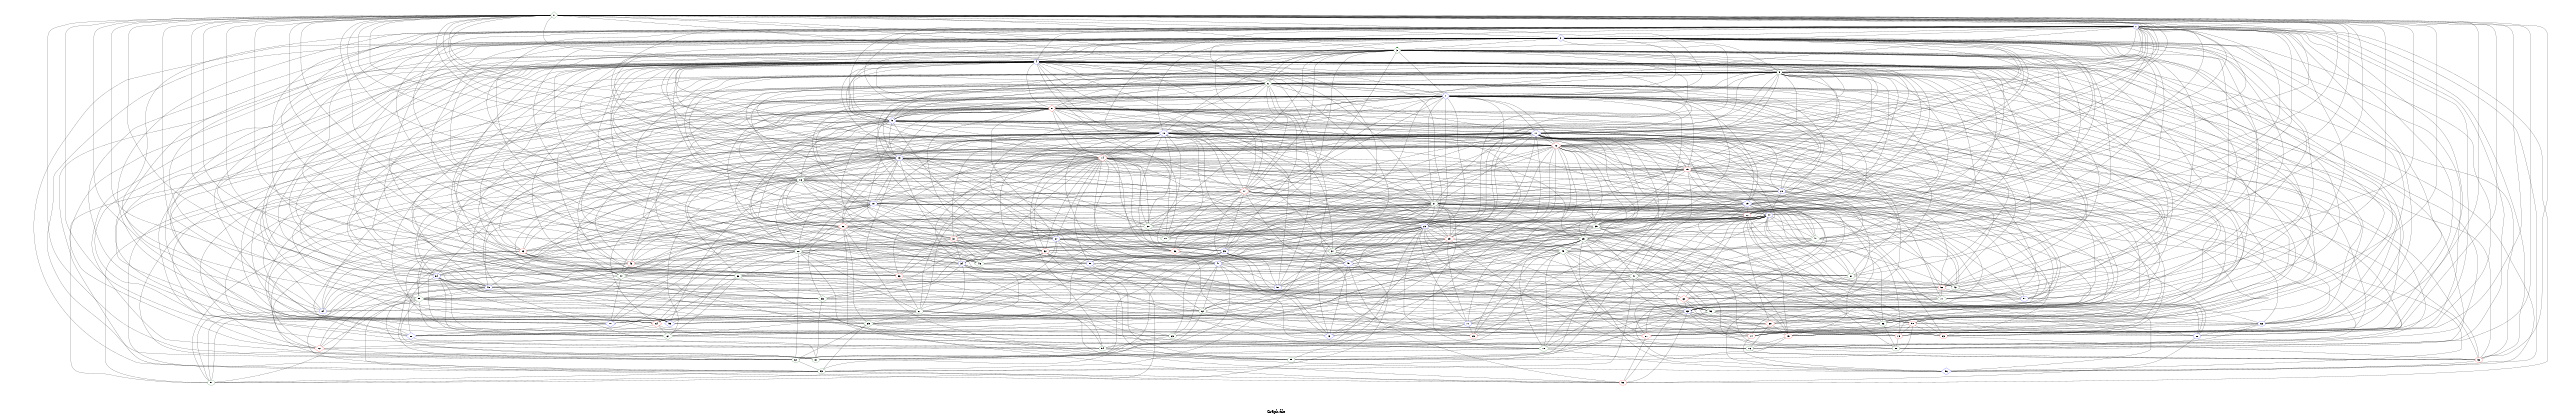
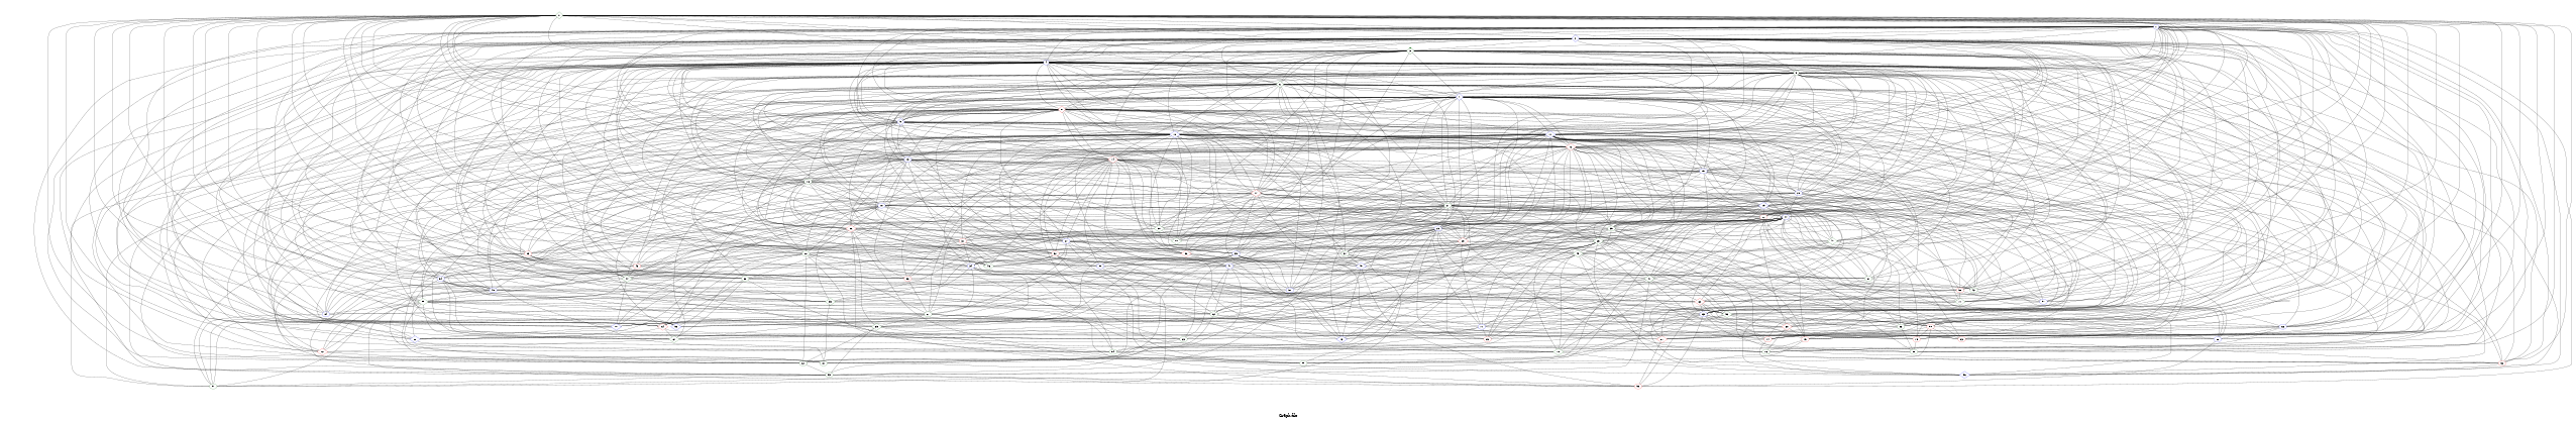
  graph {
    fontsize=24
    label="\nGraph file\n"
    splines=true
    node [color=darkgreen shape=ellipse]
    n1 [height=0.3 label=0 shape=diamond width=0.3]
    n2 [color=blue height=0.3 label=1 width=0.3]
    n3 [color=blue height=0.3 label=2 shape=diamond width=0.3]
    n4 [height=0.3 label=3 shape=diamond width=0.3]
    n5 [color=blue height=0.3 label=4 width=0.3]
    n6 [height=0.3 label=5 width=0.3]
    n7 [height=0.3 label=6 shape=diamond width=0.3]
    n8 [color=blue height=0.3 label=7 shape=diamond width=0.3]
    n9 [color=red height=0.3 label=8 shape=diamond width=0.3]
    n10 [color=blue height=0.3 label=9 shape=diamond width=0.3]
    n11 [color=blue height=0.3 label=10 shape=diamond width=0.3]
    n12 [color=blue height=0.3 label=11 shape=diamond width=0.3]
    n13 [color=red height=0.3 label=12 shape=diamond width=0.3]
    n14 [color=red height=0.3 label=14 shape=diamond width=0.3]
    n15 [height=0.3 label=16 width=0.3]
    n16 [color=red height=0.3 label=17 shape=diamond width=0.3]
    n17 [color=blue height=0.3 label=18 width=0.3]
    n18 [color=blue height=0.3 label=19 shape=diamond width=0.3]
    n19 [color=blue height=0.3 label=20 width=0.3]
    n20 [color=blue height=0.3 label=24 width=0.3]
    n21 [height=0.3 label=28 width=0.3]
    n22 [color=red height=0.3 label=29 shape=diamond width=0.3]
    n23 [height=0.3 label=30 shape=diamond width=0.3]
    n24 [color=blue height=0.3 label=34 width=0.3]
    n25 [height=0.3 label=38 width=0.3]
    n26 [color=blue height=0.3 label=39 width=0.3]
    n27 [color=red height=0.3 label=43 width=0.3]
    n28 [height=0.3 label=44 shape=diamond width=0.3]
    n29 [height=0.3 label=45 shape=diamond width=0.3]
    n30 [height=0.3 label=46 shape=diamond width=0.3]
    n31 [color=blue height=0.3 label=48 width=0.3]
    n32 [color=blue height=0.3 label=50 width=0.3]
    n33 [color=blue height=0.3 label=54 width=0.3]
    n34 [color=red height=0.3 label=60 shape=diamond width=0.3]
    n35 [height=0.3 label=65 shape=diamond width=0.3]
    n36 [color=blue height=0.3 label=66 width=0.3]
    n37 [color=red height=0.3 label=75 width=0.3]
    n38 [height=0.3 label=77 shape=diamond width=0.3]
    n39 [height=0.3 label=81 width=0.3]
    n40 [color=blue height=0.3 label=84 width=0.3]
    n41 [height=0.3 label=86 width=0.3]
    n42 [color=blue height=0.3 label=88 width=0.3]
    n43 [height=0.3 label=90 width=0.3]
    n44 [color=red height=0.3 label=92 width=0.3]
    n45 [height=0.3 label=94 width=0.3]
    n46 [color=blue height=0.3 label=13 width=0.3]
-   n47 [color=red height=0.3 label=15 width=0.3]
+   n47 [color=blue height=0.3 label=15 width=0.3]
    n48 [color=red height=0.3 label=22 width=0.3]
    n49 [height=0.3 label=25 shape=diamond width=0.3]
    n50 [color=blue height=0.3 label=27 width=0.3]
    n51 [color=red height=0.3 label=33 width=0.3]
    n52 [color=red height=0.3 label=36 shape=diamond width=0.3]
    n53 [height=0.3 label=37 width=0.3]
    n54 [color=blue height=0.3 label=49 shape=diamond width=0.3]
    n55 [color=red height=0.3 label=53 width=0.3]
    n56 [height=0.3 label=55 shape=diamond width=0.3]
    n57 [color=blue height=0.3 label=57 width=0.3]
    n58 [color=red height=0.3 label=74 width=0.3]
    n59 [color=red height=0.3 label=79 width=0.3]
    n60 [color=red height=0.3 label=87 shape=diamond width=0.3]
    n61 [color=blue height=0.3 label=95 shape=diamond width=0.3]
    n62 [color=blue height=0.3 label=96 shape=diamond width=0.3]
    n63 [color=red height=0.3 label=98 width=0.3]
    n64 [color=blue height=0.3 label=23 width=0.3]
    n65 [color=red height=0.3 label=31 width=0.3]
    n66 [height=0.3 label=35 width=0.3]
    n67 [height=0.3 label=40 shape=diamond width=0.3]
    n68 [height=0.3 label=42 width=0.3]
    n69 [color=red height=0.3 label=52 width=0.3]
    n70 [color=red height=0.3 label=64 shape=diamond width=0.3]
    n71 [color=blue height=0.3 label=70 shape=diamond width=0.3]
    n72 [color=blue height=0.3 label=71 width=0.3]
    n73 [height=0.3 label=82 width=0.3]
    n74 [color=red height=0.3 label=83 width=0.3]
    n75 [height=0.3 label=93 width=0.3]
    n76 [color=red height=0.3 label=32 width=0.3]
    n77 [height=0.3 label=56 shape=diamond width=0.3]
    n78 [color=red height=0.3 label=58 width=0.3]
    n79 [height=0.3 label=61 width=0.3]
    n80 [color=blue height=0.3 label=63 width=0.3]
    n81 [height=0.3 label=67 shape=diamond width=0.3]
    n82 [color=red height=0.3 label=72 shape=diamond width=0.3]
    n83 [height=0.3 label=78 shape=diamond width=0.3]
    n84 [height=0.3 label=85 shape=diamond width=0.3]
    n85 [height=0.3 label=21 width=0.3]
    n86 [color=blue height=0.3 label=41 width=0.3]
    n87 [height=0.3 label=62 width=0.3]
    n88 [color=red height=0.3 label=68 shape=diamond width=0.3]
    n89 [color=blue height=0.3 label=80 shape=diamond width=0.3]
    n90 [color=blue height=0.3 label=91 width=0.3]
    n91 [height=0.3 label=47 shape=diamond width=0.3]
    n92 [height=0.3 label=51 width=0.3]
    n93 [color=blue height=0.3 label=73 shape=diamond width=0.3]
    n94 [height=0.3 label=59 shape=diamond width=0.3]
    n95 [color=red height=0.3 label=26 shape=diamond width=0.3]
    n96 [color=red height=0.3 label=89 width=0.3]
    n97 [height=0.3 label=97 width=0.3]
    n98 [height=0.3 label=69 width=0.3]
    n99 [height=0.3 label=76 width=0.3]
    n100 [height=0.3 label=99 width=0.3]
    n1 -- n2
    n1 -- n3
    n1 -- n4
    n1 -- n5
    n1 -- n6
    n1 -- n7
    n1 -- n8
    n1 -- n9
    n1 -- n10
    n1 -- n11
    n1 -- n12
    n1 -- n13
    n1 -- n14
    n1 -- n15
    n1 -- n16
    n1 -- n17
    n1 -- n18
    n1 -- n19
    n1 -- n20
    n1 -- n21
    n1 -- n22
    n1 -- n23
    n1 -- n24
    n1 -- n25
    n1 -- n26
    n1 -- n27
    n1 -- n28
    n1 -- n29
    n1 -- n30
    n1 -- n31
    n1 -- n32
    n1 -- n33
    n1 -- n34
    n1 -- n35
    n1 -- n36
    n1 -- n37
    n1 -- n38
    n1 -- n39
    n1 -- n40
    n1 -- n41
    n1 -- n42
    n1 -- n43
    n1 -- n44
    n1 -- n45
    n2 -- n3
    n2 -- n4
    n2 -- n5
    n2 -- n6
    n2 -- n7
    n2 -- n8
    n2 -- n9
    n2 -- n10
    n2 -- n11
    n2 -- n12
    n2 -- n13
    n2 -- n18
    n2 -- n27
    n2 -- n30
    n2 -- n32
    n2 -- n37
    n2 -- n43
    n2 -- n44
    n2 -- n46
    n2 -- n47
    n2 -- n48
    n2 -- n49
    n2 -- n50
    n2 -- n51
    n2 -- n52
    n2 -- n53
    n2 -- n54
    n2 -- n55
    n2 -- n56
    n2 -- n57
    n2 -- n58
    n2 -- n59
    n2 -- n60
    n2 -- n61
    n2 -- n62
    n2 -- n63
    n3 -- n4
    n3 -- n5
    n3 -- n6
    n3 -- n7
    n3 -- n8
    n3 -- n9
    n3 -- n10
    n3 -- n11
    n3 -- n12
    n3 -- n13
    n3 -- n14
    n3 -- n16
    n3 -- n18
    n3 -- n19
    n3 -- n20
    n3 -- n23
    n3 -- n24
    n3 -- n29
    n3 -- n31
    n3 -- n35
    n3 -- n36
    n3 -- n38
    n3 -- n42
    n3 -- n46
    n3 -- n47
    n3 -- n49
    n3 -- n50
    n3 -- n51
    n3 -- n56
    n3 -- n57
    n3 -- n60
    n3 -- n61
    n3 -- n64
    n3 -- n65
    n3 -- n66
    n3 -- n67
    n3 -- n68
    n3 -- n69
    n3 -- n70
    n3 -- n71
    n3 -- n72
    n3 -- n73
    n3 -- n74
    n3 -- n75
    n4 -- n5
    n4 -- n6
    n4 -- n7
    n4 -- n8
    n4 -- n9
    n4 -- n10
    n4 -- n11
    n4 -- n12
    n4 -- n13
    n4 -- n14
    n4 -- n16
    n4 -- n23
    n4 -- n29
    n4 -- n32
    n4 -- n33
    n4 -- n34
    n4 -- n36
    n4 -- n46
    n4 -- n48
    n4 -- n52
    n4 -- n64
    n4 -- n66
    n4 -- n67
    n4 -- n69
    n4 -- n76
    n4 -- n77
-   n4 -- n78
    n4 -- n79
    n4 -- n80
    n4 -- n81
    n4 -- n82
    n4 -- n83
    n4 -- n84
    n5 -- n6
    n5 -- n7
    n5 -- n8
    n5 -- n9
    n5 -- n10
    n5 -- n11
    n5 -- n12
    n5 -- n14
    n5 -- n15
    n5 -- n16
    n5 -- n17
    n5 -- n18
    n5 -- n24
    n5 -- n25
    n5 -- n27
    n5 -- n28
    n5 -- n31
    n5 -- n33
    n5 -- n38
    n5 -- n39
    n5 -- n40
    n5 -- n41
    n5 -- n44
    n5 -- n45
    n5 -- n46
    n5 -- n47
    n5 -- n48
    n5 -- n50
    n5 -- n51
    n5 -- n52
    n5 -- n53
    n5 -- n54
    n5 -- n55
    n5 -- n56
    n5 -- n58
    n5 -- n60
    n5 -- n62
    n5 -- n64
    n5 -- n66
    n5 -- n68
    n5 -- n69
    n5 -- n70
    n5 -- n72
    n5 -- n75
    n5 -- n76
    n5 -- n78
    n5 -- n84
    n5 -- n85
    n5 -- n86
    n5 -- n87
    n5 -- n88
    n5 -- n89
    n5 -- n90
    n6 -- n7
    n6 -- n8
    n6 -- n9
    n6 -- n10
    n6 -- n11
    n6 -- n12
    n6 -- n13
    n6 -- n14
    n6 -- n15
    n6 -- n17
    n6 -- n18
    n6 -- n19
    n6 -- n22
    n6 -- n25
    n6 -- n31
    n6 -- n36
    n6 -- n37
    n6 -- n38
    n6 -- n43
    n6 -- n46
    n6 -- n47
    n6 -- n50
    n6 -- n55
    n6 -- n64
    n6 -- n65
    n6 -- n67
    n6 -- n72
    n6 -- n78
    n6 -- n85
    n6 -- n87
    n6 -- n89
    n6 -- n91
    n6 -- n92
    n6 -- n93
    n7 -- n8
    n7 -- n9
    n7 -- n10
    n7 -- n11
    n7 -- n12
    n7 -- n14
    n7 -- n16
    n7 -- n17
    n7 -- n19
    n7 -- n21
    n7 -- n26
    n7 -- n28
    n7 -- n30
    n7 -- n35
    n7 -- n36
    n7 -- n41
    n7 -- n44
    n7 -- n46
    n7 -- n48
    n7 -- n50
    n7 -- n55
    n7 -- n66
    n7 -- n68
    n7 -- n71
    n7 -- n72
    n7 -- n78
    n7 -- n80
    n7 -- n90
    n7 -- n94
    n8 -- n9
    n8 -- n10
    n8 -- n11
    n8 -- n12
    n8 -- n13
    n8 -- n14
    n8 -- n15
    n8 -- n16
    n8 -- n17
    n8 -- n18
    n8 -- n19
    n8 -- n20
    n8 -- n23
    n8 -- n31
    n8 -- n34
    n8 -- n37
    n8 -- n41
    n8 -- n46
    n8 -- n47
    n8 -- n48
    n8 -- n49
    n8 -- n50
    n8 -- n53
    n8 -- n54
    n8 -- n57
    n8 -- n64
    n8 -- n65
    n8 -- n69
    n8 -- n70
    n8 -- n71
    n8 -- n76
    n8 -- n82
    n8 -- n85
    n8 -- n88
    n8 -- n92
    n8 -- n95
    n9 -- n10
    n9 -- n11
    n9 -- n12
    n9 -- n13
    n9 -- n14
    n9 -- n15
    n9 -- n16
    n9 -- n18
    n9 -- n19
    n9 -- n30
    n9 -- n31
    n9 -- n32
    n9 -- n38
    n9 -- n40
    n9 -- n46
    n9 -- n50
    n9 -- n53
    n9 -- n55
    n9 -- n58
    n9 -- n60
    n9 -- n61
    n9 -- n66
    n9 -- n70
    n9 -- n75
    n9 -- n78
    n9 -- n79
    n9 -- n80
    n9 -- n84
    n9 -- n92
    n9 -- n93
    n9 -- n94
    n9 -- n95
    n9 -- n96
    n9 -- n97
    n10 -- n11
    n10 -- n12
    n10 -- n13
    n10 -- n16
    n10 -- n24
    n10 -- n25
    n10 -- n27
    n10 -- n30
    n10 -- n33
    n10 -- n41
    n10 -- n44
    n10 -- n46
    n10 -- n49
    n10 -- n51
    n10 -- n52
    n10 -- n59
    n10 -- n61
    n10 -- n66
    n10 -- n76
    n10 -- n85
    n10 -- n92
    n10 -- n95
    n11 -- n13
    n11 -- n14
    n11 -- n15
    n11 -- n17
    n11 -- n18
    n11 -- n21
    n11 -- n22
    n11 -- n23
    n11 -- n25
    n11 -- n26
    n11 -- n27
    n11 -- n33
    n11 -- n44
    n11 -- n45
    n11 -- n47
    n11 -- n48
    n11 -- n49
    n11 -- n52
    n11 -- n53
    n11 -- n54
    n11 -- n59
    n11 -- n64
    n11 -- n65
    n11 -- n67
    n11 -- n73
    n11 -- n76
    n11 -- n77
    n11 -- n80
    n11 -- n84
    n11 -- n85
    n11 -- n86
    n11 -- n95
    n11 -- n97
    n11 -- n98
    n12 -- n13
    n12 -- n14
    n12 -- n15
    n12 -- n16
    n12 -- n18
    n12 -- n19
    n12 -- n20
    n12 -- n21
    n12 -- n22
    n12 -- n23
    n12 -- n24
    n12 -- n25
    n12 -- n26
    n12 -- n29
    n12 -- n45
    n12 -- n47
    n12 -- n56
    n12 -- n57
    n12 -- n58
    n12 -- n64
    n12 -- n66
    n12 -- n67
    n12 -- n69
    n12 -- n76
    n12 -- n80
    n12 -- n85
    n12 -- n89
    n12 -- n91
    n12 -- n94
    n12 -- n95
    n12 -- n96
    n12 -- n99
    n13 -- n17
    n13 -- n20
    n13 -- n22
    n13 -- n23
    n13 -- n28
    n13 -- n30
    n13 -- n31
    n13 -- n33
    n13 -- n34
    n13 -- n36
    n13 -- n38
    n13 -- n46
    n13 -- n47
    n13 -- n52
    n13 -- n55
    n13 -- n57
    n13 -- n59
    n13 -- n64
    n13 -- n72
    n13 -- n77
    n13 -- n79
    n13 -- n81
    n13 -- n87
    n13 -- n90
    n13 -- n96
    n13 -- n100
    n14 -- n15
    n14 -- n17
    n14 -- n19
    n14 -- n23
    n14 -- n26
    n14 -- n27
    n14 -- n28
    n14 -- n30
    n14 -- n32
    n14 -- n47
    n14 -- n50
    n14 -- n53
    n14 -- n60
    n14 -- n63
    n14 -- n65
    n14 -- n66
    n14 -- n74
    n14 -- n76
    n14 -- n79
    n14 -- n84
    n14 -- n85
    n14 -- n86
    n14 -- n88
    n14 -- n89
    n14 -- n93
    n15 -- n16
    n15 -- n21
    n15 -- n22
    n15 -- n29
    n15 -- n33
    n15 -- n50
    n15 -- n57
    n15 -- n61
    n15 -- n65
    n15 -- n66
    n15 -- n73
    n15 -- n81
    n15 -- n82
    n15 -- n87
    n15 -- n95
    n15 -- n97
    n16 -- n17
    n16 -- n22
    n16 -- n26
    n16 -- n33
    n16 -- n48
    n16 -- n49
    n16 -- n51
    n16 -- n67
    n16 -- n68
    n16 -- n74
    n16 -- n79
    n16 -- n82
    n16 -- n84
    n16 -- n93
    n16 -- n95
    n16 -- n96
    n17 -- n20
    n17 -- n21
    n17 -- n26
    n17 -- n27
    n17 -- n28
    n17 -- n39
    n17 -- n41
    n17 -- n48
    n17 -- n53
    n17 -- n56
    n17 -- n60
    n17 -- n68
    n17 -- n71
    n17 -- n92
    n17 -- n94
    n17 -- n95
    n18 -- n20
    n18 -- n21
    n18 -- n27
    n18 -- n32
    n18 -- n34
    n18 -- n39
    n18 -- n42
    n18 -- n48
    n18 -- n58
    n18 -- n69
    n18 -- n75
    n18 -- n90
    n18 -- n91
    n18 -- n94
    n19 -- n20
    n19 -- n35
    n19 -- n51
    n19 -- n57
    n19 -- n65
    n19 -- n69
    n19 -- n74
    n19 -- n75
    n19 -- n85
    n19 -- n88
    n20 -- n23
    n20 -- n24
    n20 -- n34
    n20 -- n37
    n20 -- n43
    n20 -- n49
    n20 -- n50
    n20 -- n51
    n20 -- n57
    n20 -- n67
    n20 -- n68
    n20 -- n76
    n20 -- n80
    n20 -- n81
    n20 -- n83
    n20 -- n84
    n20 -- n88
    n20 -- n91
    n20 -- n92
    n20 -- n95
    n20 -- n97
    n21 -- n27
    n21 -- n61
    n21 -- n70
    n21 -- n73
    n21 -- n77
    n21 -- n79
    n21 -- n80
    n21 -- n89
    n21 -- n90
    n21 -- n100
    n22 -- n24
    n22 -- n38
    n22 -- n53
    n22 -- n59
    n22 -- n72
    n22 -- n82
    n22 -- n90
    n22 -- n99
    n23 -- n52
    n23 -- n62
    n23 -- n65
    n23 -- n71
    n23 -- n84
    n24 -- n25
    n24 -- n34
    n24 -- n35
    n24 -- n79
    n24 -- n92
    n24 -- n94
    n24 -- n96
    n25 -- n34
    n25 -- n45
    n25 -- n68
    n25 -- n70
    n25 -- n81
    n26 -- n32
    n26 -- n35
    n26 -- n54
    n26 -- n56
    n26 -- n61
    n26 -- n69
    n26 -- n90
    n26 -- n92
    n27 -- n28
    n27 -- n33
    n27 -- n91
    n27 -- n99
    n28 -- n31
    n28 -- n43
    n28 -- n56
    n28 -- n69
    n28 -- n71
    n29 -- n39
    n29 -- n54
    n29 -- n70
    n29 -- n71
    n29 -- n77
    n29 -- n78
    n29 -- n83
    n29 -- n91
    n29 -- n96
    n29 -- n99
    n30 -- n87
    n31 -- n34
    n31 -- n56
    n31 -- n57
    n31 -- n63
    n31 -- n82
    n31 -- n94
    n31 -- n97
    n32 -- n88
    n32 -- n97
    n33 -- n35
    n33 -- n61
    n33 -- n81
    n33 -- n89
    n33 -- n94
    n33 -- n98
-   n33 -- n99
    n34 -- n58
    n34 -- n61
    n34 -- n74
    n34 -- n80
    n35 -- n63
    n35 -- n73
    n35 -- n75
    n35 -- n93
    n36 -- n42
    n36 -- n58
    n36 -- n89
    n36 -- n99
    n37 -- n99
    n37 -- n100
    n38 -- n44
    n38 -- n89
    n40 -- n97
    n41 -- n43
    n41 -- n60
    n42 -- n63
    n44 -- n62
    n45 -- n100
    n46 -- n15
    n46 -- n17
    n46 -- n21
    n46 -- n23
    n46 -- n29
    n46 -- n30
    n46 -- n31
    n46 -- n40
    n46 -- n47
    n46 -- n51
    n46 -- n54
    n46 -- n55
    n46 -- n57
    n46 -- n64
    n46 -- n70
    n46 -- n72
    n46 -- n80
    n46 -- n82
    n46 -- n85
    n46 -- n86
    n46 -- n88
    n46 -- n91
    n46 -- n95
    n47 -- n15
    n47 -- n18
    n47 -- n19
    n47 -- n24
    n47 -- n36
    n47 -- n43
    n47 -- n51
    n47 -- n56
    n47 -- n62
    n47 -- n77
    n47 -- n85
    n47 -- n86
    n47 -- n90
    n47 -- n91
    n47 -- n99
    n48 -- n36
    n48 -- n38
    n48 -- n41
    n48 -- n49
    n48 -- n64
    n48 -- n74
    n48 -- n86
    n48 -- n100
    n49 -- n21
    n49 -- n28
    n49 -- n29
    n49 -- n31
    n49 -- n37
    n49 -- n42
    n49 -- n54
    n49 -- n58
    n49 -- n60
    n49 -- n68
    n49 -- n70
    n49 -- n76
    n49 -- n77
    n49 -- n83
    n50 -- n26
    n50 -- n29
    n50 -- n30
    n50 -- n42
    n50 -- n51
    n50 -- n52
    n50 -- n79
    n50 -- n87
    n50 -- n92
    n50 -- n100
    n51 -- n25
    n51 -- n40
    n51 -- n41
    n51 -- n74
    n51 -- n75
    n51 -- n98
    n52 -- n35
    n52 -- n38
    n52 -- n86
    n52 -- n93
    n52 -- n99
    n53 -- n54
    n53 -- n77
    n53 -- n80
    n53 -- n86
    n53 -- n97
    n54 -- n59
    n54 -- n63
    n54 -- n87
    n54 -- n93
    n55 -- n79
    n55 -- n90
    n55 -- n98
    n56 -- n39
    n56 -- n40
    n56 -- n71
    n56 -- n73
    n56 -- n77
    n56 -- n79
    n56 -- n81
    n56 -- n82
    n56 -- n88
    n57 -- n83
    n58 -- n45
    n58 -- n62
    n59 -- n43
    n60 -- n63
    n64 -- n22
    n64 -- n28
    n64 -- n29
    n64 -- n32
    n64 -- n42
    n64 -- n45
    n64 -- n49
    n64 -- n50
    n64 -- n53
    n64 -- n58
    n64 -- n65
    n64 -- n72
    n64 -- n76
    n64 -- n78
    n64 -- n81
    n64 -- n86
    n64 -- n87
    n64 -- n91
    n64 -- n94
    n64 -- n96
    n64 -- n98
    n65 -- n24
    n65 -- n27
    n65 -- n32
    n65 -- n55
    n65 -- n77
    n65 -- n83
    n66 -- n25
    n66 -- n26
+   n66 -- n29
    n66 -- n37
    n66 -- n40
    n66 -- n42
    n66 -- n43
    n66 -- n44
    n66 -- n67
    n66 -- n84
    n66 -- n98
    n67 -- n59
    n67 -- n60
    n67 -- n91
    n67 -- n94
    n68 -- n42
    n69 -- n38
    n69 -- n40
    n69 -- n42
    n70 -- n74
    n70 -- n81
    n70 -- n89
    n71 -- n89
    n72 -- n59
    n72 -- n73
    n72 -- n93
    n72 -- n96
    n73 -- n75
    n74 -- n44
    n75 -- n63
    n75 -- n97
    n76 -- n24
    n76 -- n30
    n76 -- n33
    n76 -- n59
    n76 -- n78
    n76 -- n92
    n76 -- n100
    n77 -- n37
    n77 -- n72
    n77 -- n73
    n77 -- n78
    n77 -- n88
    n78 -- n59
    n78 -- n74
    n78 -- n98
    n78 -- n100
    n79 -- n35
    n79 -- n45
    n79 -- n70
    n79 -- n72
    n79 -- n81
    n79 -- n83
    n80 -- n36
    n80 -- n41
    n80 -- n43
    n80 -- n58
    n80 -- n63
    n80 -- n71
    n80 -- n96
    n80 -- n98
    n80 -- n100
    n81 -- n82
    n81 -- n83
    n82 -- n73
    n83 -- n39
    n83 -- n62
    n85 -- n20
    n85 -- n21
    n85 -- n22
    n85 -- n25
    n85 -- n26
    n85 -- n32
    n85 -- n37
    n85 -- n40
    n85 -- n41
    n85 -- n48
    n85 -- n49
    n85 -- n52
    n85 -- n53
    n85 -- n55
    n85 -- n62
    n85 -- n65
    n85 -- n66
    n85 -- n67
    n85 -- n68
    n85 -- n74
    n85 -- n75
    n85 -- n83
    n85 -- n84
    n85 -- n93
    n85 -- n97
    n86 -- n39
    n86 -- n55
    n86 -- n68
    n86 -- n78
    n86 -- n87
    n86 -- n90
    n86 -- n98
    n87 -- n45
    n87 -- n60
    n87 -- n61
    n87 -- n96
    n88 -- n37
    n88 -- n45
    n88 -- n99
    n89 -- n39
    n91 -- n34
    n91 -- n36
    n91 -- n71
    n91 -- n75
    n91 -- n83
    n91 -- n88
    n91 -- n93
    n92 -- n62
    n92 -- n69
    n94 -- n39
    n94 -- n87
    n95 -- n22
    n95 -- n28
    n95 -- n35
    n95 -- n40
    n95 -- n52
    n95 -- n54
    n95 -- n56
    n95 -- n62
    n95 -- n63
    n95 -- n67
    n95 -- n82
    n95 -- n86
    n95 -- n100
    n98 -- n73
    n99 -- n44
  }
